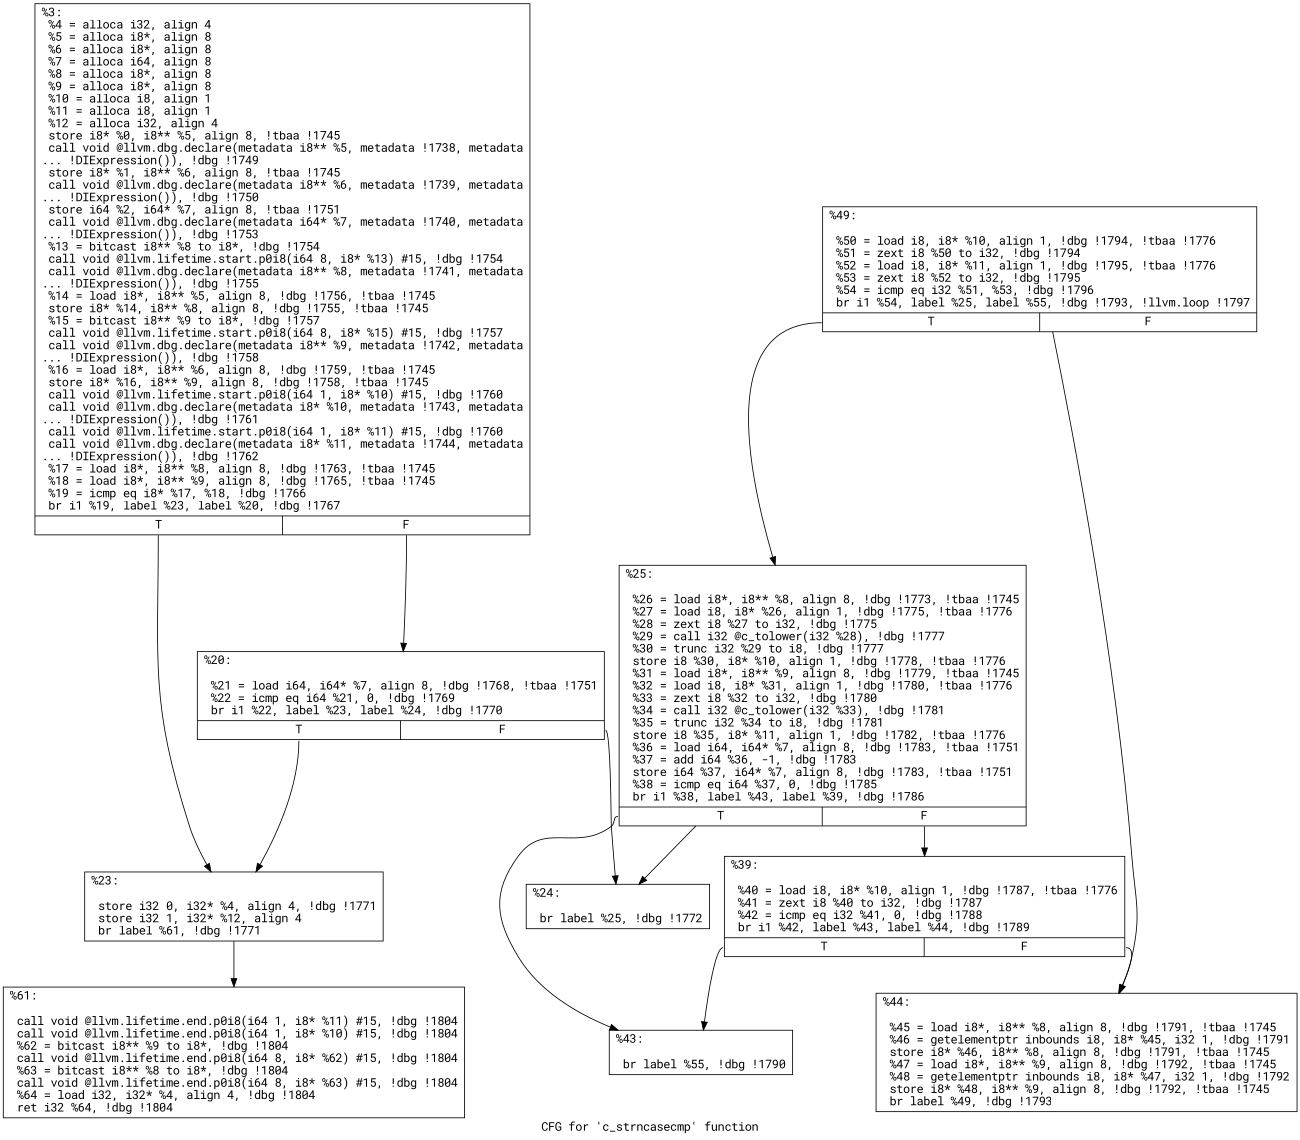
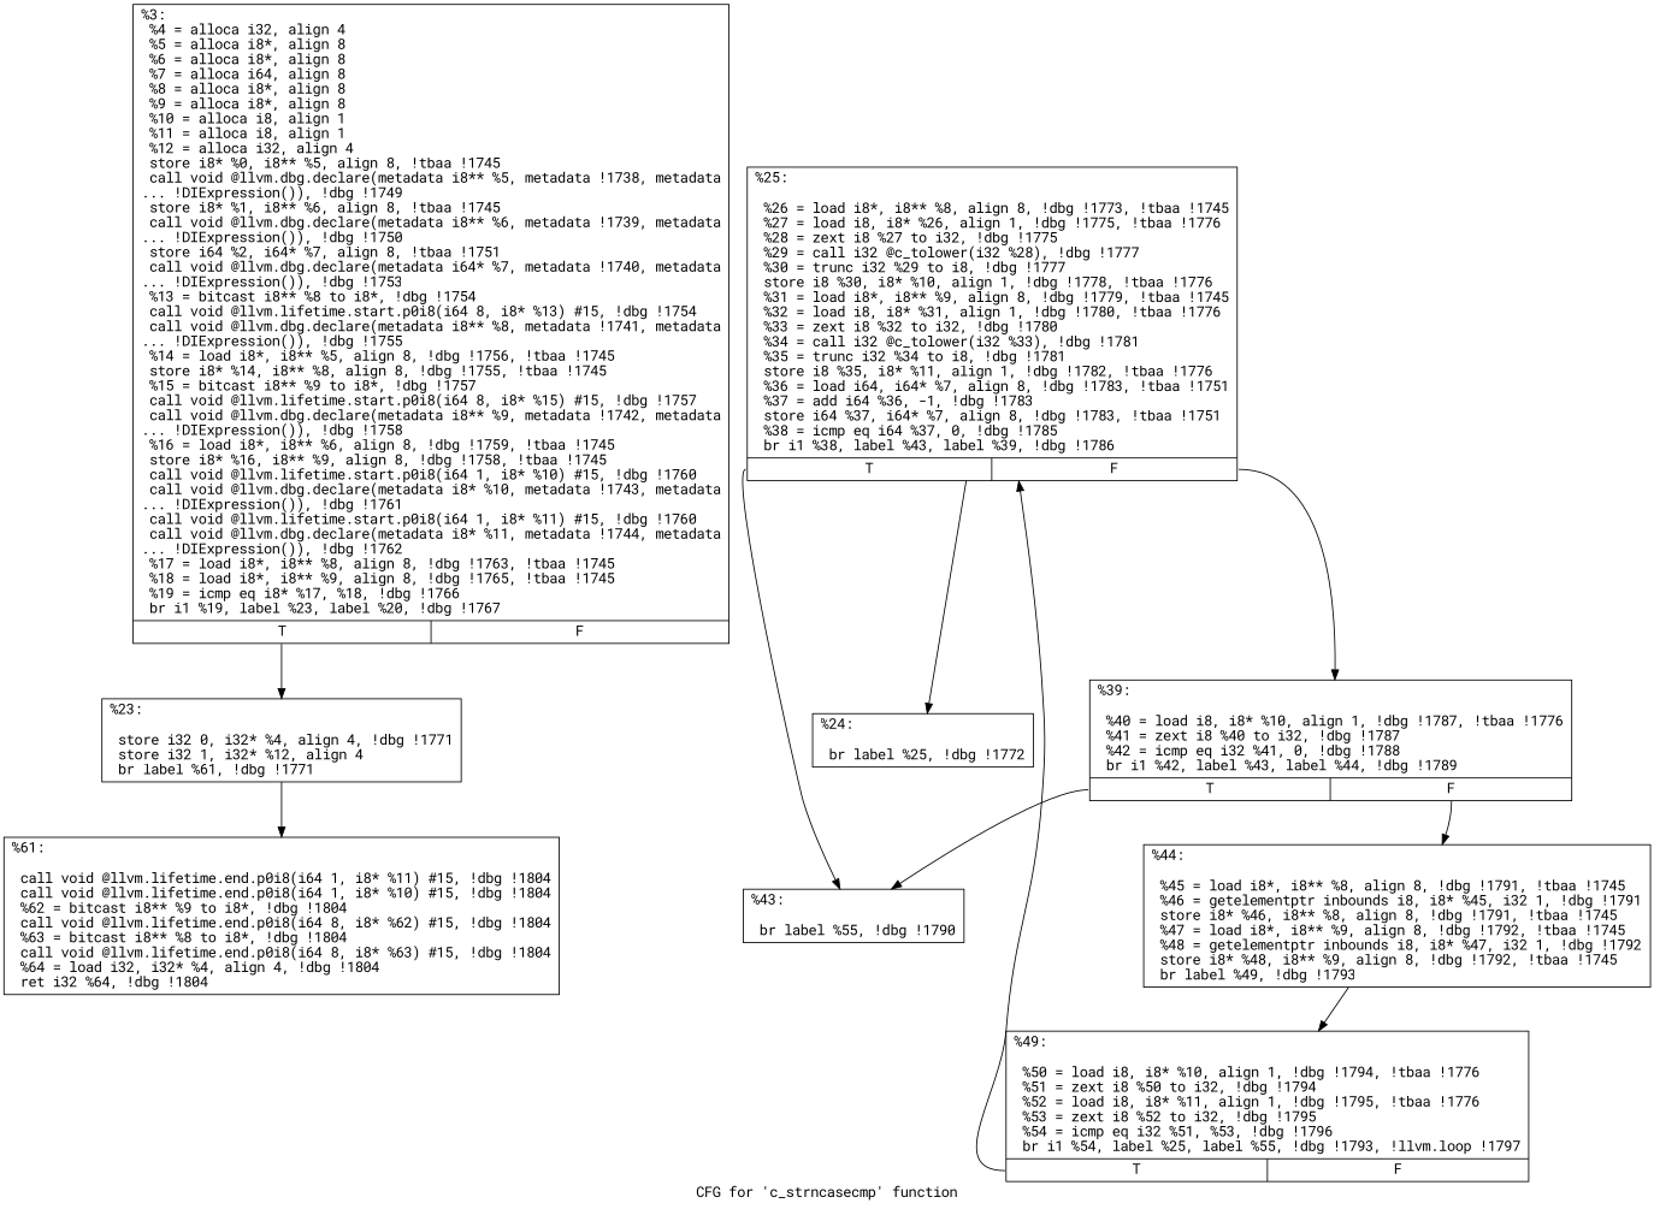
  digraph {
    fontname="Roboto Mono"
    label="CFG for 'c_strncasecmp' function"
    node [fontname="Roboto Mono" shape=record]
    edge [fontname="Roboto Mono" tailport=s0]
    n1 [label="{%3:\l  %4 = alloca i32, align 4\l  %5 = alloca i8*, align 8\l  %6 = alloca i8*, align 8\l  %7 = alloca i64, align 8\l  %8 = alloca i8*, align 8\l  %9 = alloca i8*, align 8\l  %10 = alloca i8, align 1\l  %11 = alloca i8, align 1\l  %12 = alloca i32, align 4\l  store i8* %0, i8** %5, align 8, !tbaa !1745\l  call void @llvm.dbg.declare(metadata i8** %5, metadata !1738, metadata\l... !DIExpression()), !dbg !1749\l  store i8* %1, i8** %6, align 8, !tbaa !1745\l  call void @llvm.dbg.declare(metadata i8** %6, metadata !1739, metadata\l... !DIExpression()), !dbg !1750\l  store i64 %2, i64* %7, align 8, !tbaa !1751\l  call void @llvm.dbg.declare(metadata i64* %7, metadata !1740, metadata\l... !DIExpression()), !dbg !1753\l  %13 = bitcast i8** %8 to i8*, !dbg !1754\l  call void @llvm.lifetime.start.p0i8(i64 8, i8* %13) #15, !dbg !1754\l  call void @llvm.dbg.declare(metadata i8** %8, metadata !1741, metadata\l... !DIExpression()), !dbg !1755\l  %14 = load i8*, i8** %5, align 8, !dbg !1756, !tbaa !1745\l  store i8* %14, i8** %8, align 8, !dbg !1755, !tbaa !1745\l  %15 = bitcast i8** %9 to i8*, !dbg !1757\l  call void @llvm.lifetime.start.p0i8(i64 8, i8* %15) #15, !dbg !1757\l  call void @llvm.dbg.declare(metadata i8** %9, metadata !1742, metadata\l... !DIExpression()), !dbg !1758\l  %16 = load i8*, i8** %6, align 8, !dbg !1759, !tbaa !1745\l  store i8* %16, i8** %9, align 8, !dbg !1758, !tbaa !1745\l  call void @llvm.lifetime.start.p0i8(i64 1, i8* %10) #15, !dbg !1760\l  call void @llvm.dbg.declare(metadata i8* %10, metadata !1743, metadata\l... !DIExpression()), !dbg !1761\l  call void @llvm.lifetime.start.p0i8(i64 1, i8* %11) #15, !dbg !1760\l  call void @llvm.dbg.declare(metadata i8* %11, metadata !1744, metadata\l... !DIExpression()), !dbg !1762\l  %17 = load i8*, i8** %8, align 8, !dbg !1763, !tbaa !1745\l  %18 = load i8*, i8** %9, align 8, !dbg !1765, !tbaa !1745\l  %19 = icmp eq i8* %17, %18, !dbg !1766\l  br i1 %19, label %23, label %20, !dbg !1767\l|{<s0>T|<s1>F}}"]
    n2 [label="{%23:\l\l  store i32 0, i32* %4, align 4, !dbg !1771\l  store i32 1, i32* %12, align 4\l  br label %61, !dbg !1771\l}"]
-   n3 [label="{%20:\l\l  %21 = load i64, i64* %7, align 8, !dbg !1768, !tbaa !1751\l  %22 = icmp eq i64 %21, 0, !dbg !1769\l  br i1 %22, label %23, label %24, !dbg !1770\l|{<s0>T|<s1>F}}"]
    n4 [label="{%61:\l\l  call void @llvm.lifetime.end.p0i8(i64 1, i8* %11) #15, !dbg !1804\l  call void @llvm.lifetime.end.p0i8(i64 1, i8* %10) #15, !dbg !1804\l  %62 = bitcast i8** %9 to i8*, !dbg !1804\l  call void @llvm.lifetime.end.p0i8(i64 8, i8* %62) #15, !dbg !1804\l  %63 = bitcast i8** %8 to i8*, !dbg !1804\l  call void @llvm.lifetime.end.p0i8(i64 8, i8* %63) #15, !dbg !1804\l  %64 = load i32, i32* %4, align 4, !dbg !1804\l  ret i32 %64, !dbg !1804\l}"]
    n5 [label="{%24:\l\l  br label %25, !dbg !1772\l}"]
    n6 [label="{%25:\l\l  %26 = load i8*, i8** %8, align 8, !dbg !1773, !tbaa !1745\l  %27 = load i8, i8* %26, align 1, !dbg !1775, !tbaa !1776\l  %28 = zext i8 %27 to i32, !dbg !1775\l  %29 = call i32 @c_tolower(i32 %28), !dbg !1777\l  %30 = trunc i32 %29 to i8, !dbg !1777\l  store i8 %30, i8* %10, align 1, !dbg !1778, !tbaa !1776\l  %31 = load i8*, i8** %9, align 8, !dbg !1779, !tbaa !1745\l  %32 = load i8, i8* %31, align 1, !dbg !1780, !tbaa !1776\l  %33 = zext i8 %32 to i32, !dbg !1780\l  %34 = call i32 @c_tolower(i32 %33), !dbg !1781\l  %35 = trunc i32 %34 to i8, !dbg !1781\l  store i8 %35, i8* %11, align 1, !dbg !1782, !tbaa !1776\l  %36 = load i64, i64* %7, align 8, !dbg !1783, !tbaa !1751\l  %37 = add i64 %36, -1, !dbg !1783\l  store i64 %37, i64* %7, align 8, !dbg !1783, !tbaa !1751\l  %38 = icmp eq i64 %37, 0, !dbg !1785\l  br i1 %38, label %43, label %39, !dbg !1786\l|{<s0>T|<s1>F}}"]
    n7 [label="{%43:\l\l  br label %55, !dbg !1790\l}"]
    n8 [label="{%39:\l\l  %40 = load i8, i8* %10, align 1, !dbg !1787, !tbaa !1776\l  %41 = zext i8 %40 to i32, !dbg !1787\l  %42 = icmp eq i32 %41, 0, !dbg !1788\l  br i1 %42, label %43, label %44, !dbg !1789\l|{<s0>T|<s1>F}}"]
    n9 [label="{%44:\l\l  %45 = load i8*, i8** %8, align 8, !dbg !1791, !tbaa !1745\l  %46 = getelementptr inbounds i8, i8* %45, i32 1, !dbg !1791\l  store i8* %46, i8** %8, align 8, !dbg !1791, !tbaa !1745\l  %47 = load i8*, i8** %9, align 8, !dbg !1792, !tbaa !1745\l  %48 = getelementptr inbounds i8, i8* %47, i32 1, !dbg !1792\l  store i8* %48, i8** %9, align 8, !dbg !1792, !tbaa !1745\l  br label %49, !dbg !1793\l}"]
    n10 [label="{%49:\l\l  %50 = load i8, i8* %10, align 1, !dbg !1794, !tbaa !1776\l  %51 = zext i8 %50 to i32, !dbg !1794\l  %52 = load i8, i8* %11, align 1, !dbg !1795, !tbaa !1776\l  %53 = zext i8 %52 to i32, !dbg !1795\l  %54 = icmp eq i32 %51, %53, !dbg !1796\l  br i1 %54, label %25, label %55, !dbg !1793, !llvm.loop !1797\l|{<s0>T|<s1>F}}"]
    n1 -> n2
-   n1 -> n3 [tailport=s1]
    n2 -> n4 [tailport=""]
-   n3 -> n2
-   n3 -> n5 [tailport=s1]
    n6 -> n5 [tailport=""]
    n6 -> n7
    n6 -> n8 [tailport=s1]
    n8 -> n7
    n8 -> n9 [tailport=s1]
-   n10 -> n9 [tailport=""]
+   n9 -> n10 [tailport=""]
    n10 -> n6
  }
